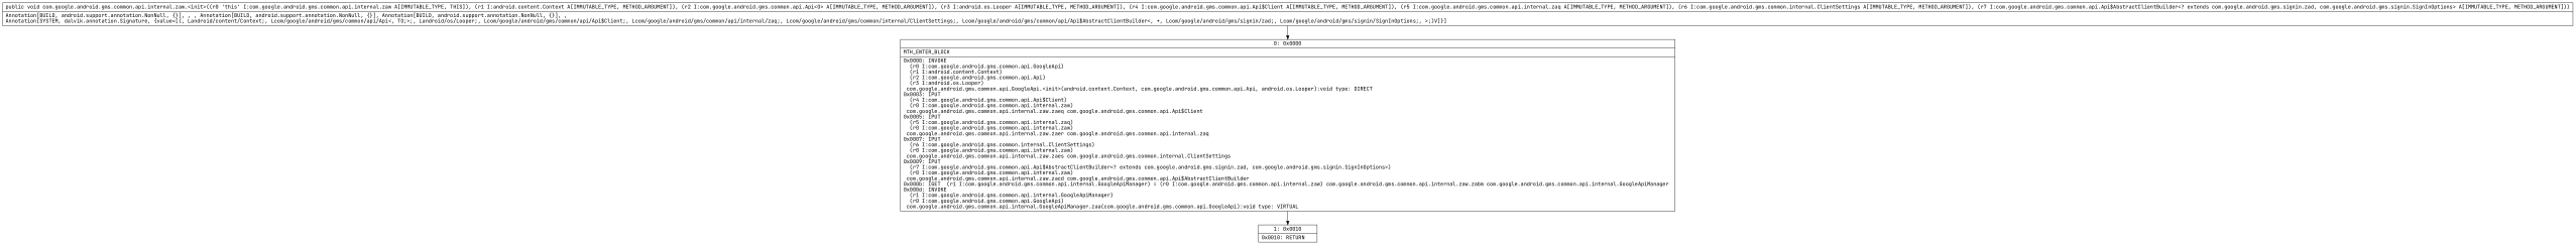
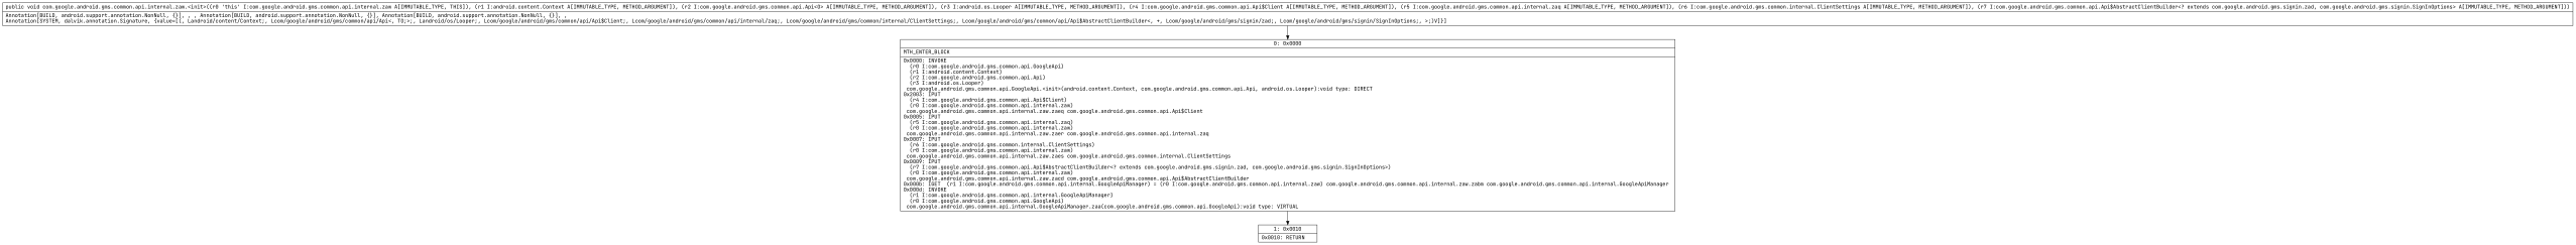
  digraph {
    fontname="JetBrains Mono"
    node [shape=record fontname="JetBrains Mono"]
    edge [fontname="JetBrains Mono"]
-   n1 [label="{0\:\ 0x0000|MTH_ENTER_BLOCK\l|0x0000: INVOKE  \l  (r0 I:com.google.android.gms.common.api.GoogleApi)\l  (r1 I:android.content.Context)\l  (r2 I:com.google.android.gms.common.api.Api)\l  (r3 I:android.os.Looper)\l com.google.android.gms.common.api.GoogleApi.\<init\>(android.content.Context, com.google.android.gms.common.api.Api, android.os.Looper):void type: DIRECT \l0x0003: IPUT  \l  (r4 I:com.google.android.gms.common.api.Api$Client)\l  (r0 I:com.google.android.gms.common.api.internal.zaw)\l com.google.android.gms.common.api.internal.zaw.zaeq com.google.android.gms.common.api.Api$Client \l0x0005: IPUT  \l  (r5 I:com.google.android.gms.common.api.internal.zaq)\l  (r0 I:com.google.android.gms.common.api.internal.zaw)\l com.google.android.gms.common.api.internal.zaw.zaer com.google.android.gms.common.api.internal.zaq \l0x0007: IPUT  \l  (r6 I:com.google.android.gms.common.internal.ClientSettings)\l  (r0 I:com.google.android.gms.common.api.internal.zaw)\l com.google.android.gms.common.api.internal.zaw.zaes com.google.android.gms.common.internal.ClientSettings \l0x0009: IPUT  \l  (r7 I:com.google.android.gms.common.api.Api$AbstractClientBuilder\<? extends com.google.android.gms.signin.zad, com.google.android.gms.signin.SignInOptions\>)\l  (r0 I:com.google.android.gms.common.api.internal.zaw)\l com.google.android.gms.common.api.internal.zaw.zacd com.google.android.gms.common.api.Api$AbstractClientBuilder \l0x000b: IGET  (r1 I:com.google.android.gms.common.api.internal.GoogleApiManager) = (r0 I:com.google.android.gms.common.api.internal.zaw) com.google.android.gms.common.api.internal.zaw.zabm com.google.android.gms.common.api.internal.GoogleApiManager \l0x000d: INVOKE  \l  (r1 I:com.google.android.gms.common.api.internal.GoogleApiManager)\l  (r0 I:com.google.android.gms.common.api.GoogleApi)\l com.google.android.gms.common.api.internal.GoogleApiManager.zaa(com.google.android.gms.common.api.GoogleApi):void type: VIRTUAL \l}"]
+   n1 [label="{0\:\ 0x0000|MTH_ENTER_BLOCK\l|0x0000: INVOKE  \l  (r0 I:com.google.android.gms.common.api.GoogleApi)\l  (r1 I:android.content.Context)\l  (r2 I:com.google.android.gms.common.api.Api)\l  (r3 I:android.os.Looper)\l com.google.android.gms.common.api.GoogleApi.\<init\>(android.content.Context, com.google.android.gms.common.api.Api, android.os.Looper):void type: DIRECT \l0x2003: IPUT  \l  (r4 I:com.google.android.gms.common.api.Api$Client)\l  (r0 I:com.google.android.gms.common.api.internal.zaw)\l com.google.android.gms.common.api.internal.zaw.zaeq com.google.android.gms.common.api.Api$Client \l0x0005: IPUT  \l  (r5 I:com.google.android.gms.common.api.internal.zaq)\l  (r0 I:com.google.android.gms.common.api.internal.zaw)\l com.google.android.gms.common.api.internal.zaw.zaer com.google.android.gms.common.api.internal.zaq \l0x0007: IPUT  \l  (r6 I:com.google.android.gms.common.internal.ClientSettings)\l  (r0 I:com.google.android.gms.common.api.internal.zaw)\l com.google.android.gms.common.api.internal.zaw.zaes com.google.android.gms.common.internal.ClientSettings \l0x0009: IPUT  \l  (r7 I:com.google.android.gms.common.api.Api$AbstractClientBuilder\<? extends com.google.android.gms.signin.zad, com.google.android.gms.signin.SignInOptions\>)\l  (r0 I:com.google.android.gms.common.api.internal.zaw)\l com.google.android.gms.common.api.internal.zaw.zacd com.google.android.gms.common.api.Api$AbstractClientBuilder \l0x000b: IGET  (r1 I:com.google.android.gms.common.api.internal.GoogleApiManager) = (r0 I:com.google.android.gms.common.api.internal.zaw) com.google.android.gms.common.api.internal.zaw.zabm com.google.android.gms.common.api.internal.GoogleApiManager \l0x000d: INVOKE  \l  (r1 I:com.google.android.gms.common.api.internal.GoogleApiManager)\l  (r0 I:com.google.android.gms.common.api.GoogleApi)\l com.google.android.gms.common.api.internal.GoogleApiManager.zaa(com.google.android.gms.common.api.GoogleApi):void type: VIRTUAL \l}"]
    n2 [label="{1\:\ 0x0010|0x0010: RETURN   \l}"]
    n3 [label="{public void com.google.android.gms.common.api.internal.zaw.\<init\>((r0 'this' I:com.google.android.gms.common.api.internal.zaw A[IMMUTABLE_TYPE, THIS]), (r1 I:android.content.Context A[IMMUTABLE_TYPE, METHOD_ARGUMENT]), (r2 I:com.google.android.gms.common.api.Api\<O\> A[IMMUTABLE_TYPE, METHOD_ARGUMENT]), (r3 I:android.os.Looper A[IMMUTABLE_TYPE, METHOD_ARGUMENT]), (r4 I:com.google.android.gms.common.api.Api$Client A[IMMUTABLE_TYPE, METHOD_ARGUMENT]), (r5 I:com.google.android.gms.common.api.internal.zaq A[IMMUTABLE_TYPE, METHOD_ARGUMENT]), (r6 I:com.google.android.gms.common.internal.ClientSettings A[IMMUTABLE_TYPE, METHOD_ARGUMENT]), (r7 I:com.google.android.gms.common.api.Api$AbstractClientBuilder\<? extends com.google.android.gms.signin.zad, com.google.android.gms.signin.SignInOptions\> A[IMMUTABLE_TYPE, METHOD_ARGUMENT]))  | Annotation[BUILD, android.support.annotation.NonNull, \{\}], , , Annotation[BUILD, android.support.annotation.NonNull, \{\}], Annotation[BUILD, android.support.annotation.NonNull, \{\}], , \lAnnotation[SYSTEM, dalvik.annotation.Signature, \{value=[(, Landroid\/content\/Context;, Lcom\/google\/android\/gms\/common\/api\/Api\<, TO;\>;, Landroid\/os\/Looper;, Lcom\/google\/android\/gms\/common\/api\/Api$Client;, Lcom\/google\/android\/gms\/common\/api\/internal\/zaq;, Lcom\/google\/android\/gms\/common\/internal\/ClientSettings;, Lcom\/google\/android\/gms\/common\/api\/Api$AbstractClientBuilder\<, +, Lcom\/google\/android\/gms\/signin\/zad;, Lcom\/google\/android\/gms\/signin\/SignInOptions;, \>;)V]\}]\l}"]
    n1 -> n2
    n3 -> n1
  }
